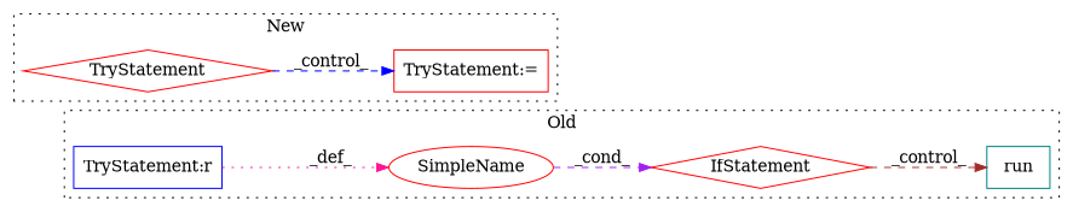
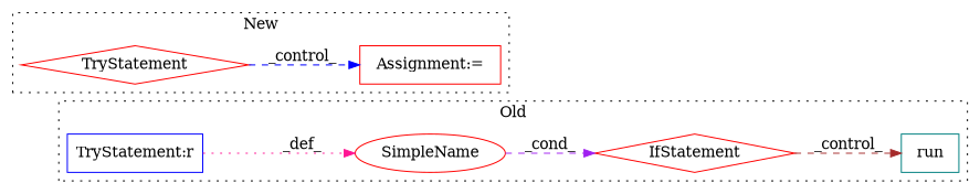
  digraph {
    rankdir=LR
    node [color=red l=4 shape=box]
    edge [style=dashed]
    n1 [a=32 color=teal l=5 label=run s=25389]
    n2 [a=25 l="4,2" label=IfStatement s="25168,25199" shape=diamond]
    n3 [a=42 label=SimpleName shape=ellipse l=""]
    n4 [a=27 color=blue label="TryStatement:r" s=25191]
    n5 [a=54 label=TryStatement s=25503 shape=diamond]
-   n6 [a=7 l=1 label="TryStatement:=" s=25537]
+   n6 [a=7 l=1 label="Assignment:=" s=25537]
    subgraph cluster_1 {
      label=Old
      style=dotted
      n1
      n2
      n3
      n4
    }
    subgraph cluster_2 {
      label=New
      style=dotted
      n5
      n6
    }
    n2 -> n1 [color=brown label=_control_]
    n3 -> n2 [color=purple label=_cond_]
    n4 -> n3 [color=deeppink label=_def_ style=dotted]
    n5 -> n6 [color=blue label=_control_]
  }
